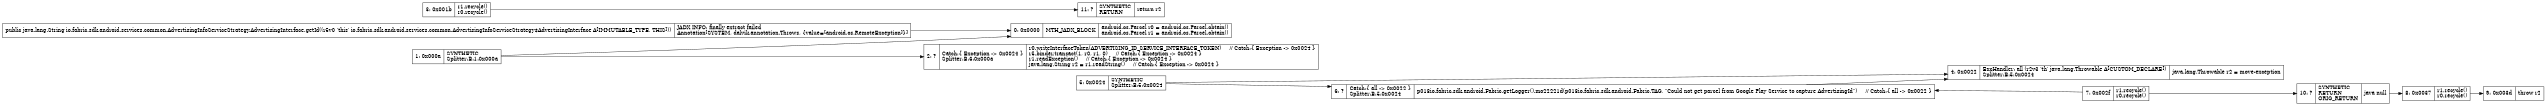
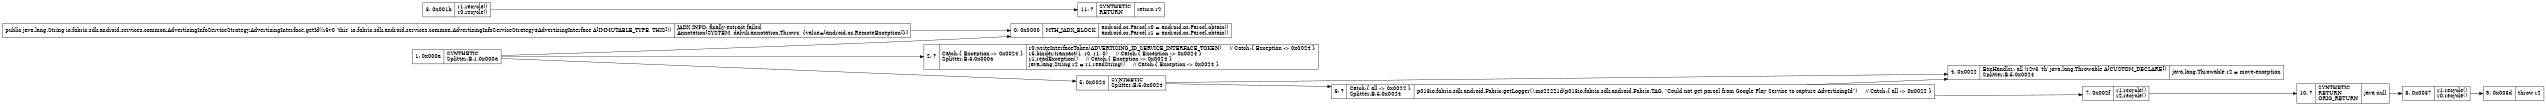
  digraph {
    rankdir=LR
    node [shape=record]
    n1 [label="{0\:\ 0x0000|MTH_JADX_BLOCK\l|android.os.Parcel r0 = android.os.Parcel.obtain()\landroid.os.Parcel r1 = android.os.Parcel.obtain()\l}"]
    n2 [label="{1\:\ 0x000a|SYNTHETIC\lSplitter:B:1:0x000a\l}"]
    n3 [label="{2\:\ ?|Catch:\{ Exception \-\> 0x0024 \}\lSplitter:B:6:0x000a\l|r0.writeInterfaceToken(ADVERTISING_ID_SERVICE_INTERFACE_TOKEN)     \/\/ Catch:\{ Exception \-\> 0x0024 \}\lr5.binder.transact(1, r0, r1, 0)     \/\/ Catch:\{ Exception \-\> 0x0024 \}\lr1.readException()     \/\/ Catch:\{ Exception \-\> 0x0024 \}\ljava.lang.String r2 = r1.readString()     \/\/ Catch:\{ Exception \-\> 0x0024 \}\l}"]
    n4 [label="{5\:\ 0x0024|SYNTHETIC\lSplitter:B:5:0x0024\l}"]
    n5 [label="{4\:\ 0x0022|ExcHandler: all (r2v3 'th' java.lang.Throwable A[CUSTOM_DECLARE])\lSplitter:B:5:0x0024\l|java.lang.Throwable r2 = move\-exception\l}"]
    n6 [label="{6\:\ ?|Catch:\{ all \-\> 0x0022 \}\lSplitter:B:5:0x0024\l|p018io.fabric.sdk.android.Fabric.getLogger().mo22221d(p018io.fabric.sdk.android.Fabric.TAG, \"Could not get parcel from Google Play Service to capture AdvertisingId\")     \/\/ Catch:\{ all \-\> 0x0022 \}\l}"]
    n7 [label="{3\:\ 0x001b|r1.recycle()\lr0.recycle()\l}"]
    n8 [label="{11\:\ ?|SYNTHETIC\lRETURN\l|return r2\l}"]
    n9 [label="{8\:\ 0x0037|r1.recycle()\lr0.recycle()\l}"]
    n10 [label="{9\:\ 0x003d|throw r2\l}"]
-   n11 [label="{7\:\ 0x002f|r1.recycle()\lr0.recycle()\l}"]
+   n11 [label="{7\:\ 0x002f|r1.recycle()\lr2.recycle()\l}"]
    n12 [label="{10\:\ ?|SYNTHETIC\lRETURN\lORIG_RETURN\l|java null\l}"]
    n13 [label="{public java.lang.String io.fabric.sdk.android.services.common.AdvertisingInfoServiceStrategy.AdvertisingInterface.getId((r5v0 'this' io.fabric.sdk.android.services.common.AdvertisingInfoServiceStrategy$AdvertisingInterface A[IMMUTABLE_TYPE, THIS]))  | JADX INFO: finally extract failed\lAnnotation[SYSTEM, dalvik.annotation.Throws, \{value=[android.os.RemoteException]\}]\l}"]
    n2 -> n1
    n2 -> n3
+   n2 -> n4
    n4 -> n5
    n4 -> n6
    n6 -> n5
-   n11 -> n6
+   n6 -> n11
    n7 -> n8
    n9 -> n10
    n11 -> n12
    n12 -> n9
    n13 -> n1
  }
